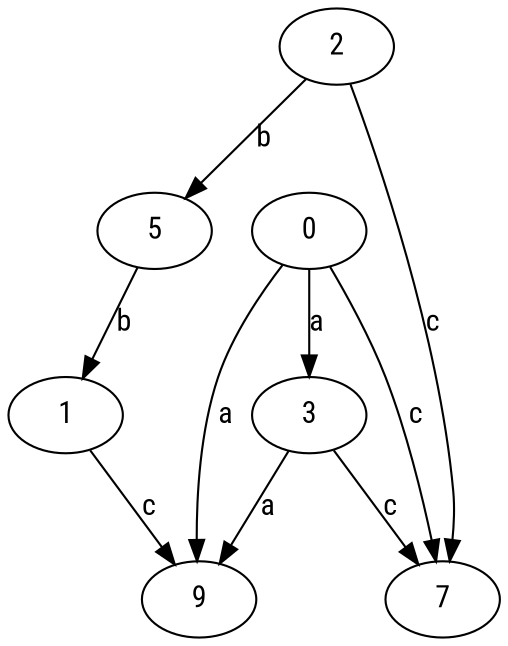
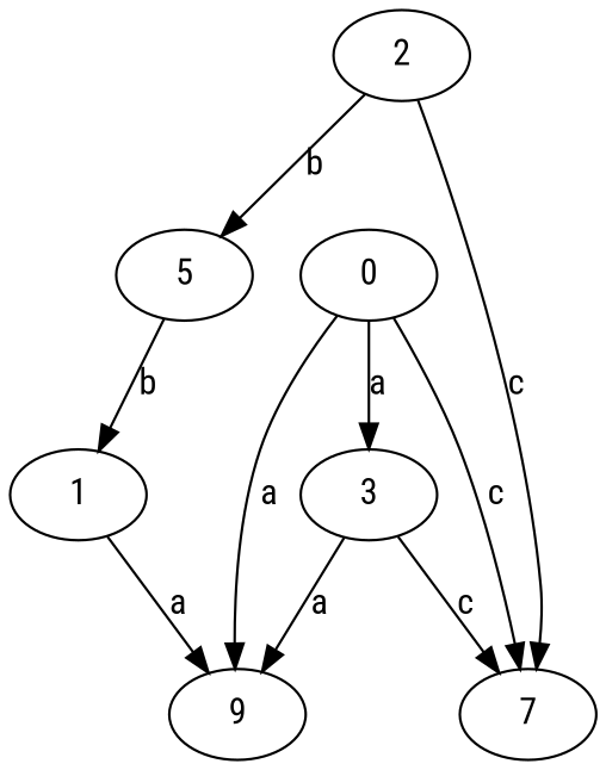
  strict digraph {
    fontname="Roboto Condensed"
    node [fontname="Roboto Condensed"]
    edge [fontname="Roboto Condensed"]
    0
    3
    n3 [label=9]
    7
    1
    5
    2
    0 -> 3 [label=a]
    0 -> n3 [label=a]
    0 -> 7 [label=c]
    3 -> n3 [label=a]
    3 -> 7 [label=c]
-   1 -> n3 [label=c]
+   1 -> n3 [label=a]
    5 -> 1 [label=b]
    2 -> 7 [label=c]
    2 -> 5 [label=b]
  }
